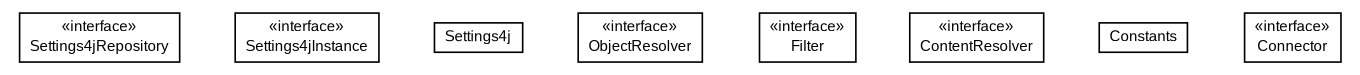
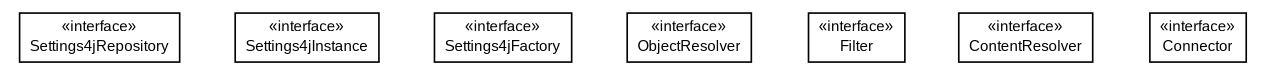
  digraph {
    node [fontcolor=black fontname=arial fontsize=9.0 shape=plaintext]
    n1 [label=<<table border="0" cellborder="1" cellspacing="0" cellpadding="2" port="p" href="./Settings4jRepository.html"> 		<tr><td><table border="0" cellspacing="0" cellpadding="1"> 			<tr><td> &laquo;interface&raquo; </td></tr> 			<tr><td> Settings4jRepository </td></tr> 		</table></td></tr> 		</table>>]
    n2 [label=<<table border="0" cellborder="1" cellspacing="0" cellpadding="2" port="p" href="./Settings4jInstance.html"> 		<tr><td><table border="0" cellspacing="0" cellpadding="1"> 			<tr><td> &laquo;interface&raquo; </td></tr> 			<tr><td> Settings4jInstance </td></tr> 		</table></td></tr> 		</table>>]
-   n4 [label=<<table border="0" cellborder="1" cellspacing="0" cellpadding="2" port="p" href="./Settings4j.html"> 		<tr><td><table border="0" cellspacing="0" cellpadding="1"> 			<tr><td> Settings4j </td></tr> 		</table></td></tr> 		</table>>]
+   n3 [label=<<table border="0" cellborder="1" cellspacing="0" cellpadding="2" port="p" href="./Settings4jFactory.html"> 		<tr><td><table border="0" cellspacing="0" cellpadding="1"> 			<tr><td> &laquo;interface&raquo; </td></tr> 			<tr><td> Settings4jFactory </td></tr> 		</table></td></tr> 		</table>>]
    n5 [label=<<table border="0" cellborder="1" cellspacing="0" cellpadding="2" port="p" href="./ObjectResolver.html"> 		<tr><td><table border="0" cellspacing="0" cellpadding="1"> 			<tr><td> &laquo;interface&raquo; </td></tr> 			<tr><td> ObjectResolver </td></tr> 		</table></td></tr> 		</table>>]
    n6 [label=<<table border="0" cellborder="1" cellspacing="0" cellpadding="2" port="p" href="./Filter.html"> 		<tr><td><table border="0" cellspacing="0" cellpadding="1"> 			<tr><td> &laquo;interface&raquo; </td></tr> 			<tr><td> Filter </td></tr> 		</table></td></tr> 		</table>>]
    n7 [label=<<table border="0" cellborder="1" cellspacing="0" cellpadding="2" port="p" href="./ContentResolver.html"> 		<tr><td><table border="0" cellspacing="0" cellpadding="1"> 			<tr><td> &laquo;interface&raquo; </td></tr> 			<tr><td> ContentResolver </td></tr> 		</table></td></tr> 		</table>>]
-   n8 [label=<<table border="0" cellborder="1" cellspacing="0" cellpadding="2" port="p" href="./Constants.html"> 		<tr><td><table border="0" cellspacing="0" cellpadding="1"> 			<tr><td> Constants </td></tr> 		</table></td></tr> 		</table>>]
    n9 [label=<<table border="0" cellborder="1" cellspacing="0" cellpadding="2" port="p" href="./Connector.html"> 		<tr><td><table border="0" cellspacing="0" cellpadding="1"> 			<tr><td> &laquo;interface&raquo; </td></tr> 			<tr><td> Connector </td></tr> 		</table></td></tr> 		</table>>]
  }
